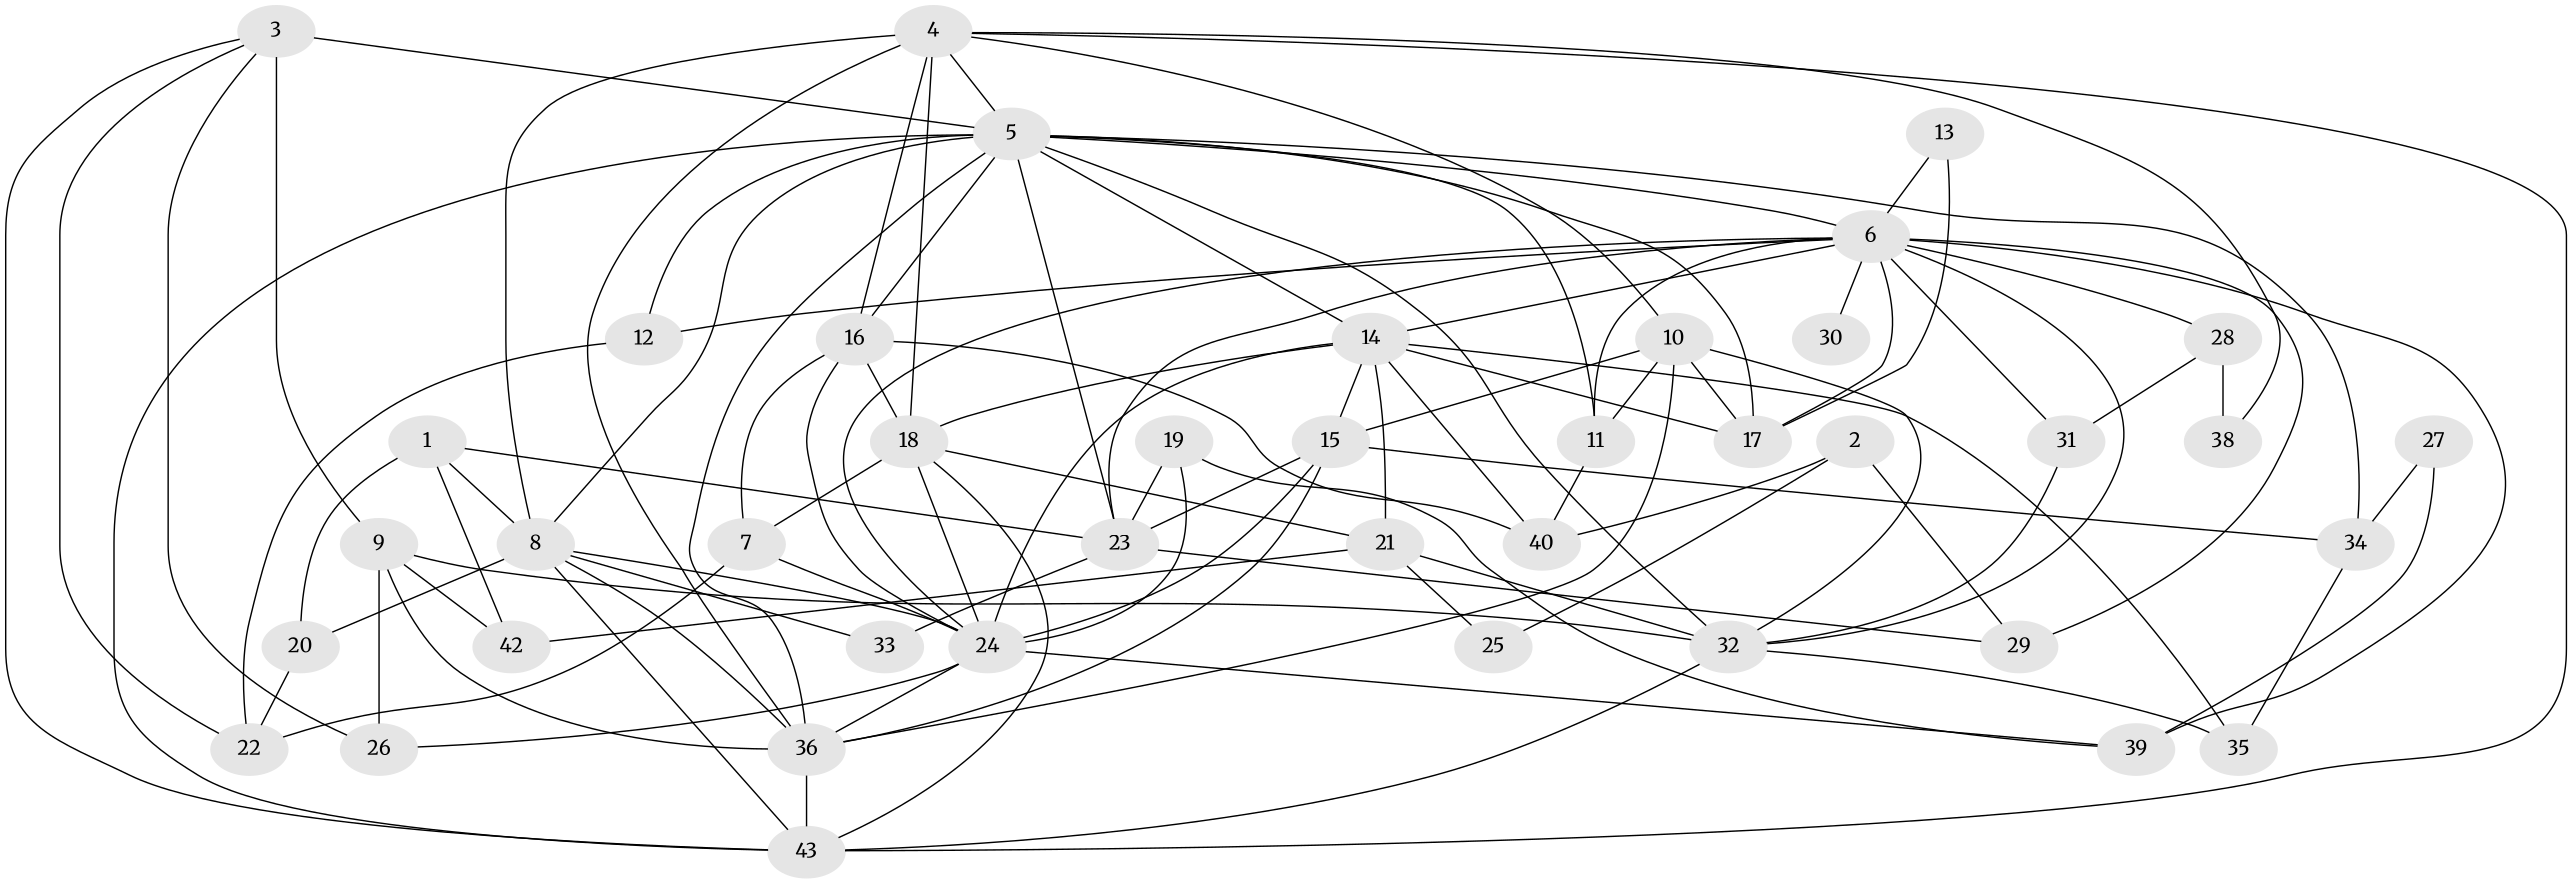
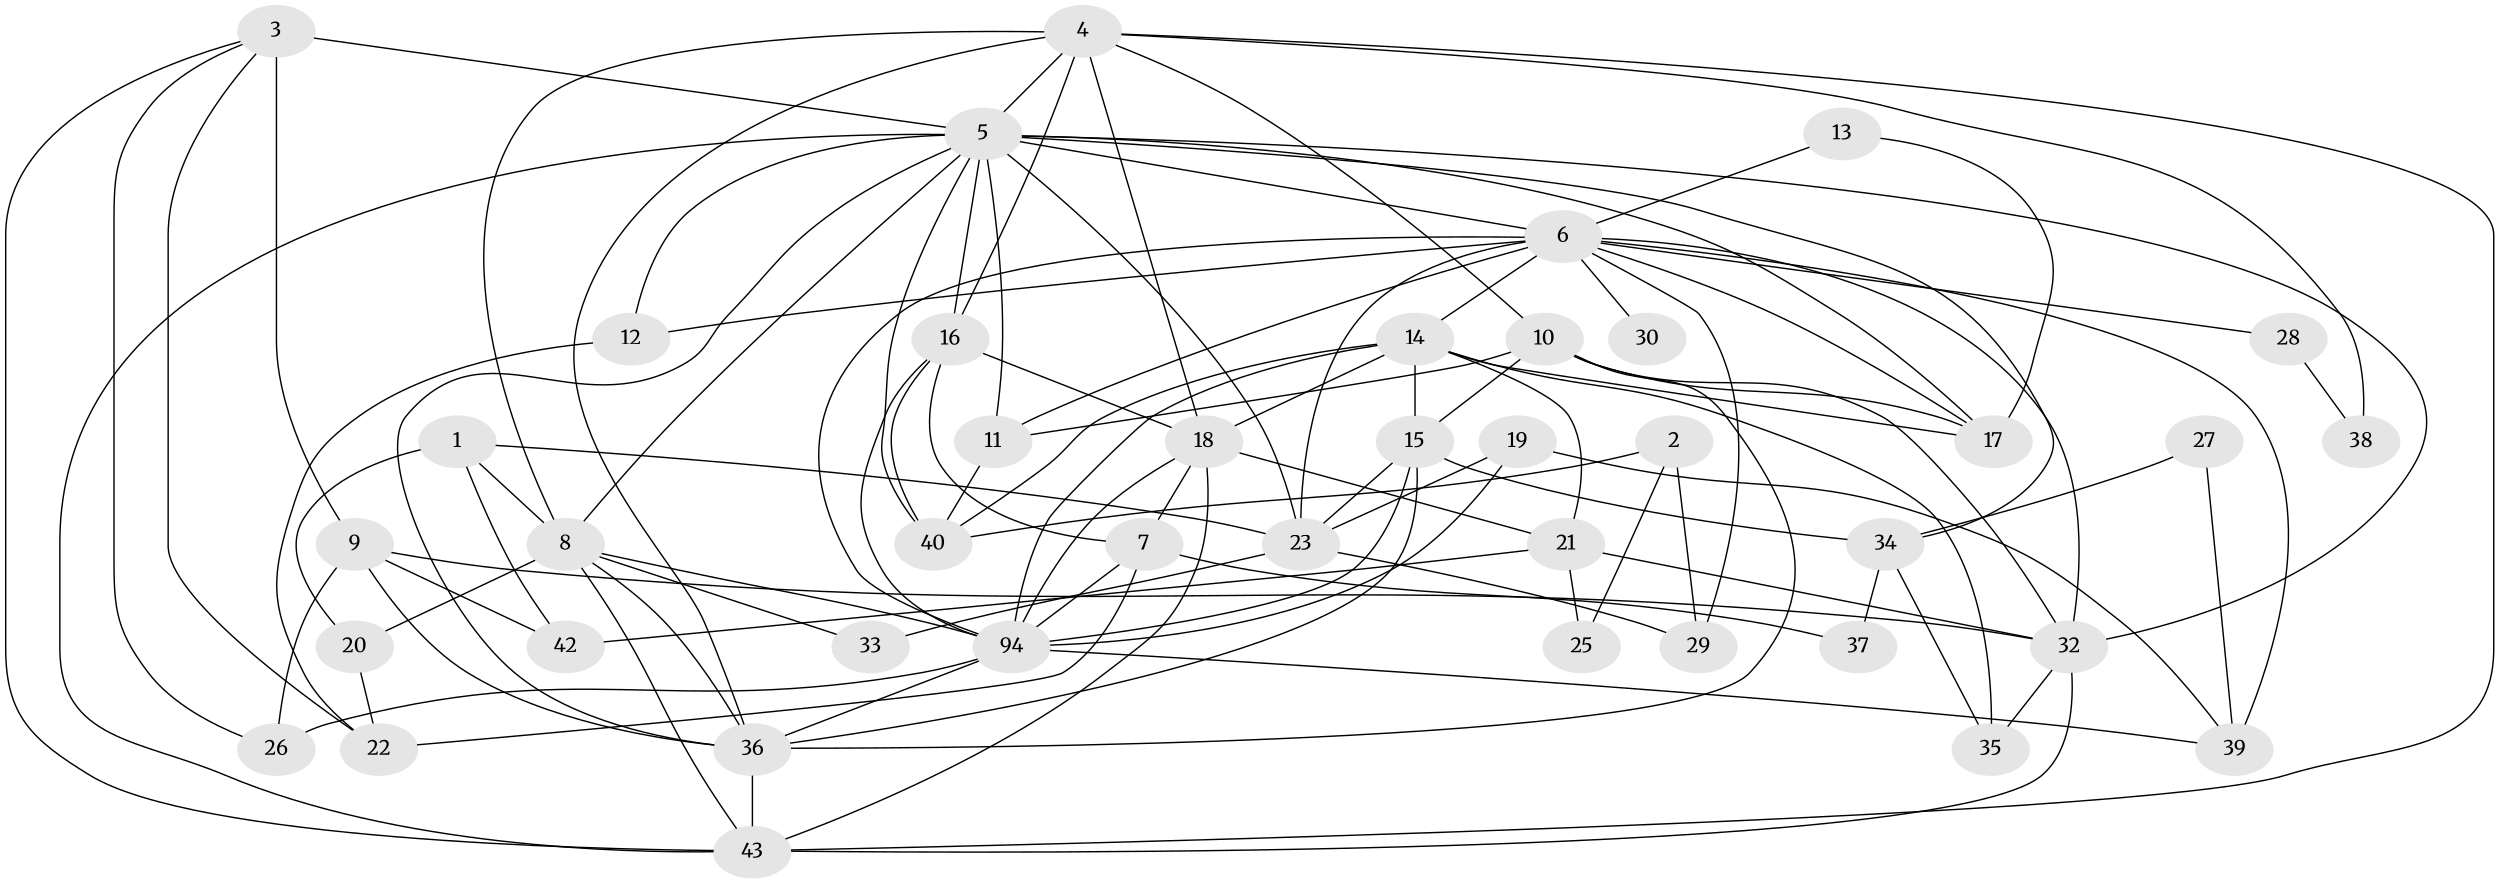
  graph {
    fontname=Merriweather
    node [color=gray90 fontname=Merriweather style=filled]
    edge [fontname=Merriweather weight=1.0]
    1
    8
    20
    23
    42
    n6 [label=43]
    36
-   24
+   24 [label=94]
    33
    22
    29
    2
    25
    40
    3
    5
    9
    26
    16
    6
    11
    12
    14
    17
    32
    34
    4
    10
    18
    38
    7
+   37
    15
    21
    28
    30
-   31
    39
    35
    13
    19
    27
    1 -- 8
    1 -- 20
    1 -- 23
    1 -- 42
    8 -- 20
    8 -- n6
    8 -- 36
    8 -- 24
    8 -- 33
    20 -- 22
    23 -- 33
    23 -- 29
    36 -- n6 [weight=2.0]
    24 -- 36
    24 -- 26 [weight=2.0]
    24 -- 39
    2 -- 29
    2 -- 25
    2 -- 40
    3 -- n6
    3 -- 22
    3 -- 5 [weight=2.0]
    3 -- 9 [weight=2.0]
    3 -- 26
    5 -- 8
    5 -- 23
    5 -- n6
    5 -- 36
    5 -- 16
    5 -- 6
    5 -- 11
    5 -- 12
-   5 -- 14
+   5 -- 40
    5 -- 17
    5 -- 32 [weight=2.0]
    5 -- 34
    9 -- 42
    9 -- 36
    9 -- 26 [weight=2.0]
    9 -- 32
    16 -- 24
    16 -- 40
    16 -- 18
    6 -- 23 [weight=3.0]
    6 -- 24
    6 -- 29
    6 -- 11
    6 -- 12
    6 -- 14
    6 -- 17
    6 -- 32
    6 -- 28
    6 -- 30
-   6 -- 31 [weight=2.0]
    6 -- 39 [weight=2.0]
    11 -- 40
    12 -- 22
    14 -- 24 [weight=2.0]
    14 -- 40
    14 -- 17
    14 -- 18
    14 -- 15
    14 -- 21
    14 -- 35
    32 -- n6
    32 -- 35
+   34 -- 37
    34 -- 35
    4 -- 8
    4 -- n6
    4 -- 36 [weight=2.0]
    4 -- 5
    4 -- 16
    4 -- 10
    4 -- 18
    4 -- 38
    10 -- 36 [weight=2.0]
    10 -- 11
    10 -- 17
    10 -- 32
    10 -- 15
    18 -- n6
    18 -- 24
    18 -- 7
    18 -- 21
    7 -- 24
    7 -- 22
    7 -- 16 [weight=2.0]
+   7 -- 37
    15 -- 23
    15 -- 36
    15 -- 24
    15 -- 34
    21 -- 42
    21 -- 25
    21 -- 32
    28 -- 38
-   28 -- 31
-   31 -- 32
    13 -- 6
    13 -- 17
    19 -- 23
    19 -- 24 [weight=2.0]
    19 -- 39
    27 -- 34
    27 -- 39
  }
